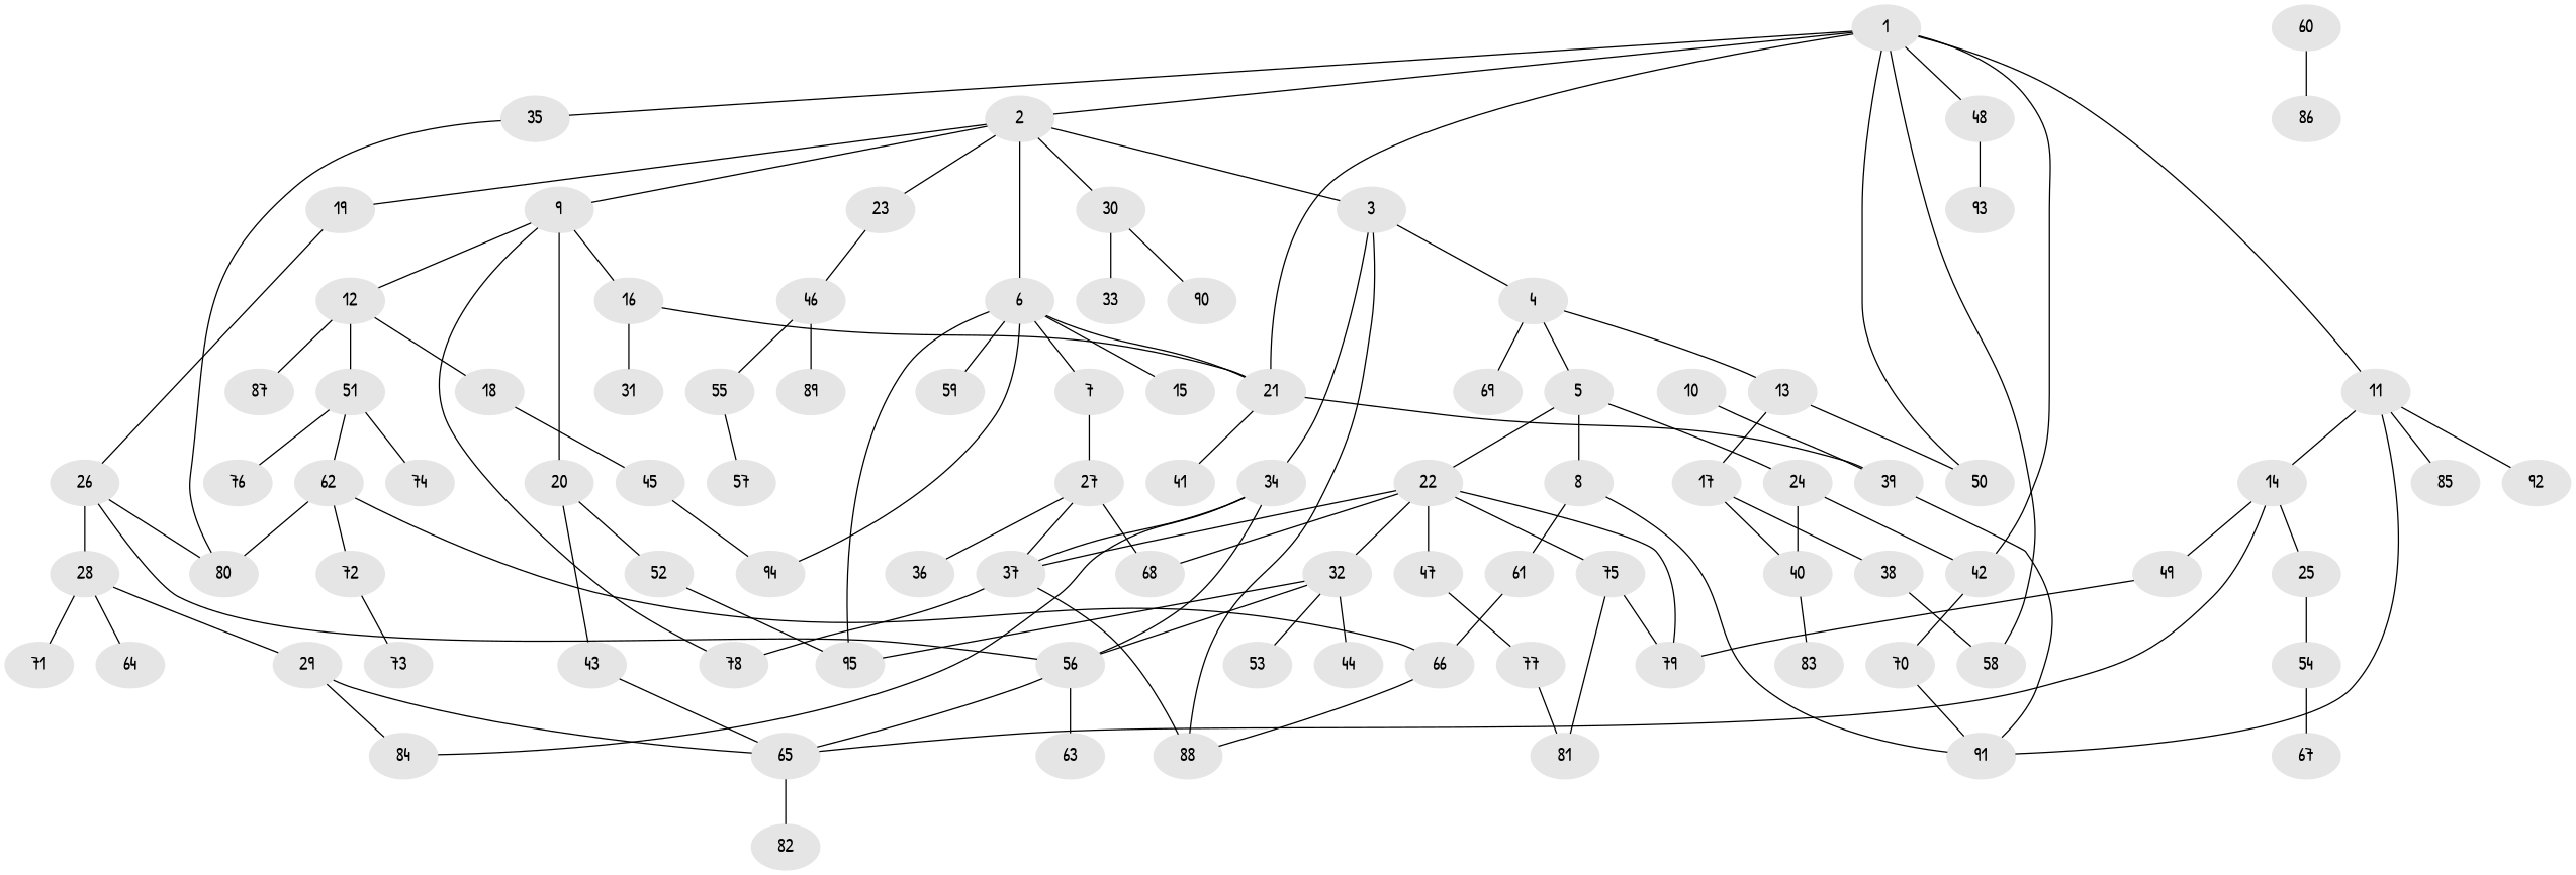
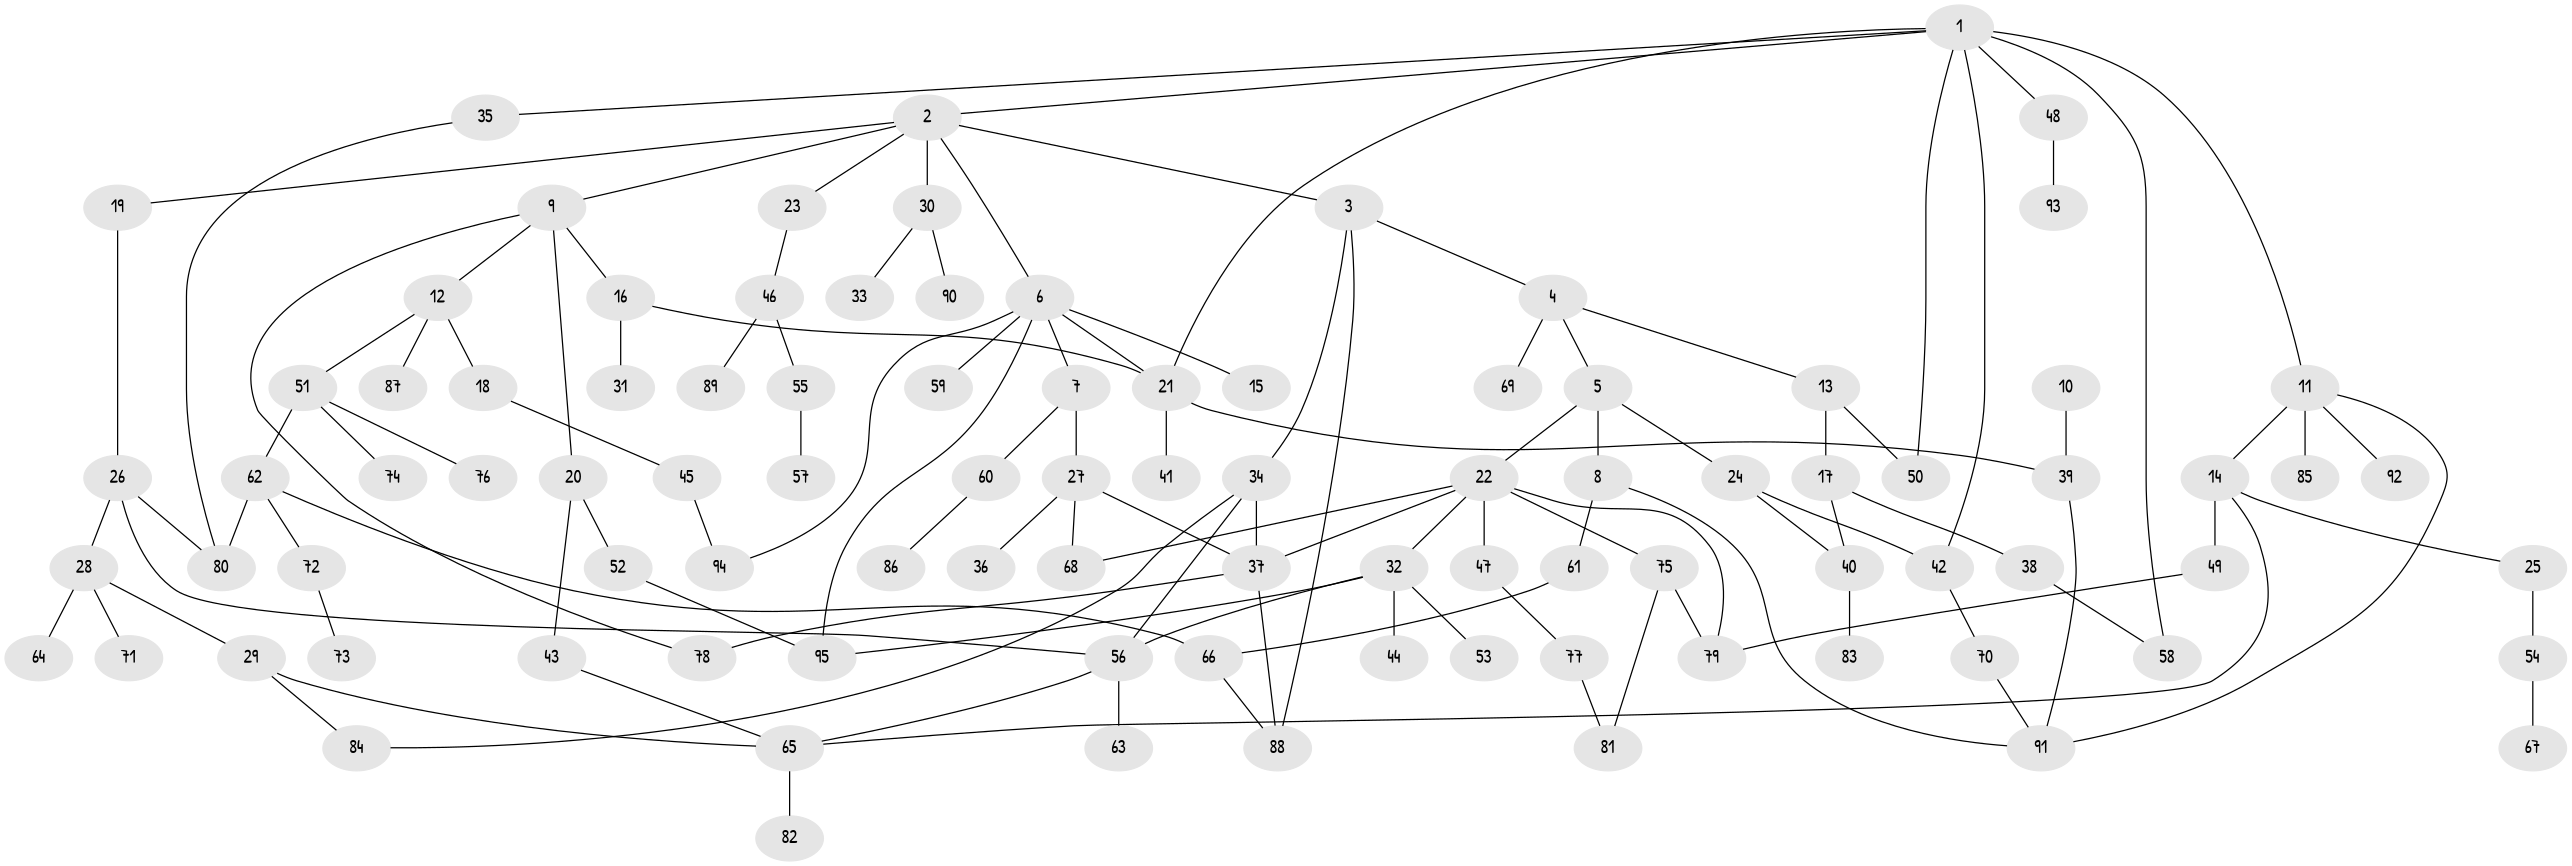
  graph {
    fontname="Patrick Hand"
    node [color=gray90 fontname="Patrick Hand" style=filled]
    edge [fontname="Patrick Hand"]
    1
    2
    11
    21
    35
    42
    48
    50
    58
    3
    6
    9
    19
    23
    30
    91
    14
    85
    92
    39
    41
    80
    70
    93
    4
    34
    88
    7
    15
    59
    94
    95
    12
    16
    20
    78
    26
    46
    33
    90
    5
    13
    69
    37
    56
    84
    8
    22
    24
    17
    61
    32
    47
    68
    75
    79
    40
    27
    60
    10
    36
    86
    66
    18
    51
    87
    31
    43
    52
    25
    49
    65
    45
    62
    74
    76
    38
    54
    82
    83
    28
    44
    53
    77
    81
    55
    89
    67
    29
    64
    71
    63
    57
    72
    73
    1 -- 2
    1 -- 11
    1 -- 21
    1 -- 35
    1 -- 42
    1 -- 48
    1 -- 50
    1 -- 58
    2 -- 3
    2 -- 6
    2 -- 9
    2 -- 19
    2 -- 23
    2 -- 30
    11 -- 91
    11 -- 14
    11 -- 85
    11 -- 92
    21 -- 39
    21 -- 41
    35 -- 80
    42 -- 70
    48 -- 93
    3 -- 4
    3 -- 34
    3 -- 88
    6 -- 21
    6 -- 7
    6 -- 15
    6 -- 59
    6 -- 94
    6 -- 95
    9 -- 12
    9 -- 16
    9 -- 20
    9 -- 78
    19 -- 26
    23 -- 46
    30 -- 33
    30 -- 90
    14 -- 25
    14 -- 49
    14 -- 65
    39 -- 91
    70 -- 91
    4 -- 5
    4 -- 13
    4 -- 69
    34 -- 37
    34 -- 56
    34 -- 84
    7 -- 27
+   7 -- 60
    12 -- 18
    12 -- 51
    12 -- 87
    16 -- 21
    16 -- 31
    20 -- 43
    20 -- 52
    26 -- 80
    26 -- 56
    26 -- 28
    46 -- 55
    46 -- 89
    5 -- 8
    5 -- 22
    5 -- 24
    13 -- 50
    13 -- 17
    37 -- 88
    37 -- 78
    56 -- 65
    56 -- 63
    8 -- 91
    8 -- 61
    22 -- 37
    22 -- 32
    22 -- 47
    22 -- 68
    22 -- 75
    22 -- 79
    24 -- 42
    24 -- 40
    17 -- 40
    17 -- 38
    61 -- 66
    32 -- 95
    32 -- 56
    32 -- 44
    32 -- 53
    47 -- 77
    75 -- 79
    75 -- 81
    40 -- 83
    27 -- 37
    27 -- 68
    27 -- 36
    60 -- 86
    10 -- 39
    66 -- 88
    18 -- 45
    51 -- 62
    51 -- 74
    51 -- 76
    43 -- 65
    52 -- 95
    25 -- 54
    49 -- 79
    65 -- 82
    45 -- 94
    62 -- 80
    62 -- 66
    62 -- 72
    38 -- 58
    54 -- 67
    28 -- 29
    28 -- 64
    28 -- 71
    77 -- 81
    55 -- 57
    29 -- 84
    29 -- 65
    72 -- 73
  }
